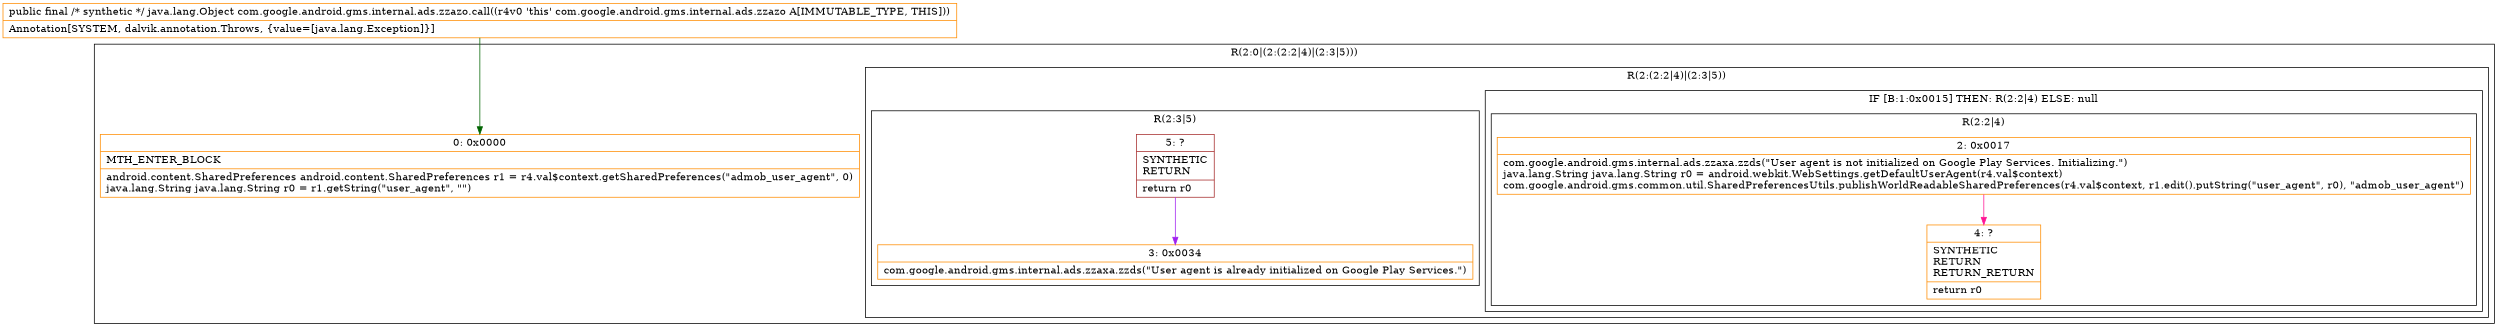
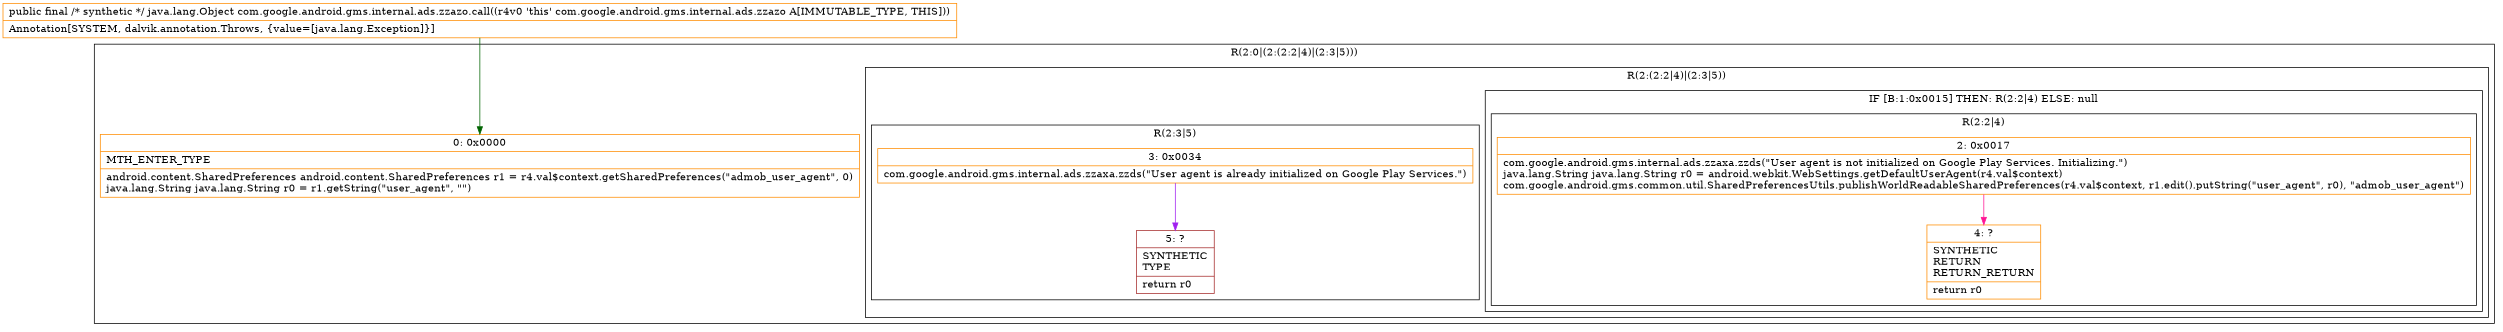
  digraph {
    node [color=darkorange shape=record]
    n1 [label="{2\:\ 0x0017|com.google.android.gms.internal.ads.zzaxa.zzds(\"User agent is not initialized on Google Play Services. Initializing.\")\ljava.lang.String java.lang.String r0 = android.webkit.WebSettings.getDefaultUserAgent(r4.val$context)\lcom.google.android.gms.common.util.SharedPreferencesUtils.publishWorldReadableSharedPreferences(r4.val$context, r1.edit().putString(\"user_agent\", r0), \"admob_user_agent\")\l}"]
    n2 [label="{4\:\ ?|SYNTHETIC\lRETURN\lRETURN_RETURN\l|return r0\l}"]
    n3 [label="{3\:\ 0x0034|com.google.android.gms.internal.ads.zzaxa.zzds(\"User agent is already initialized on Google Play Services.\")\l}"]
-   n4 [color=brown label="{5\:\ ?|SYNTHETIC\lRETURN\l|return r0\l}"]
-   n5 [label="{0\:\ 0x0000|MTH_ENTER_BLOCK\l|android.content.SharedPreferences android.content.SharedPreferences r1 = r4.val$context.getSharedPreferences(\"admob_user_agent\", 0)\ljava.lang.String java.lang.String r0 = r1.getString(\"user_agent\", \"\")\l}"]
+   n4 [color=brown label="{5\:\ ?|SYNTHETIC\lTYPE\l|return r0\l}"]
+   n5 [label="{0\:\ 0x0000|MTH_ENTER_TYPE\l|android.content.SharedPreferences android.content.SharedPreferences r1 = r4.val$context.getSharedPreferences(\"admob_user_agent\", 0)\ljava.lang.String java.lang.String r0 = r1.getString(\"user_agent\", \"\")\l}"]
    n6 [label="{public final \/* synthetic *\/ java.lang.Object com.google.android.gms.internal.ads.zzazo.call((r4v0 'this' com.google.android.gms.internal.ads.zzazo A[IMMUTABLE_TYPE, THIS]))  | Annotation[SYSTEM, dalvik.annotation.Throws, \{value=[java.lang.Exception]\}]\l}"]
    subgraph cluster_1 {
      label="R(2:0|(2:(2:2|4)|(2:3|5)))"
      n5
      subgraph cluster_2 {
        label="R(2:(2:2|4)|(2:3|5))"
        subgraph cluster_3 {
          label="IF [B:1:0x0015] THEN: R(2:2|4) ELSE: null"
          subgraph cluster_4 {
            label="R(2:2|4)"
            n1
            n2
          }
        }
        subgraph cluster_5 {
          label="R(2:3|5)"
          n3
          n4
        }
      }
    }
    n1 -> n2 [color=deeppink]
-   n4 -> n3 [color=purple]
+   n3 -> n4 [color=purple]
    n6 -> n5 [color=darkgreen]
  }
